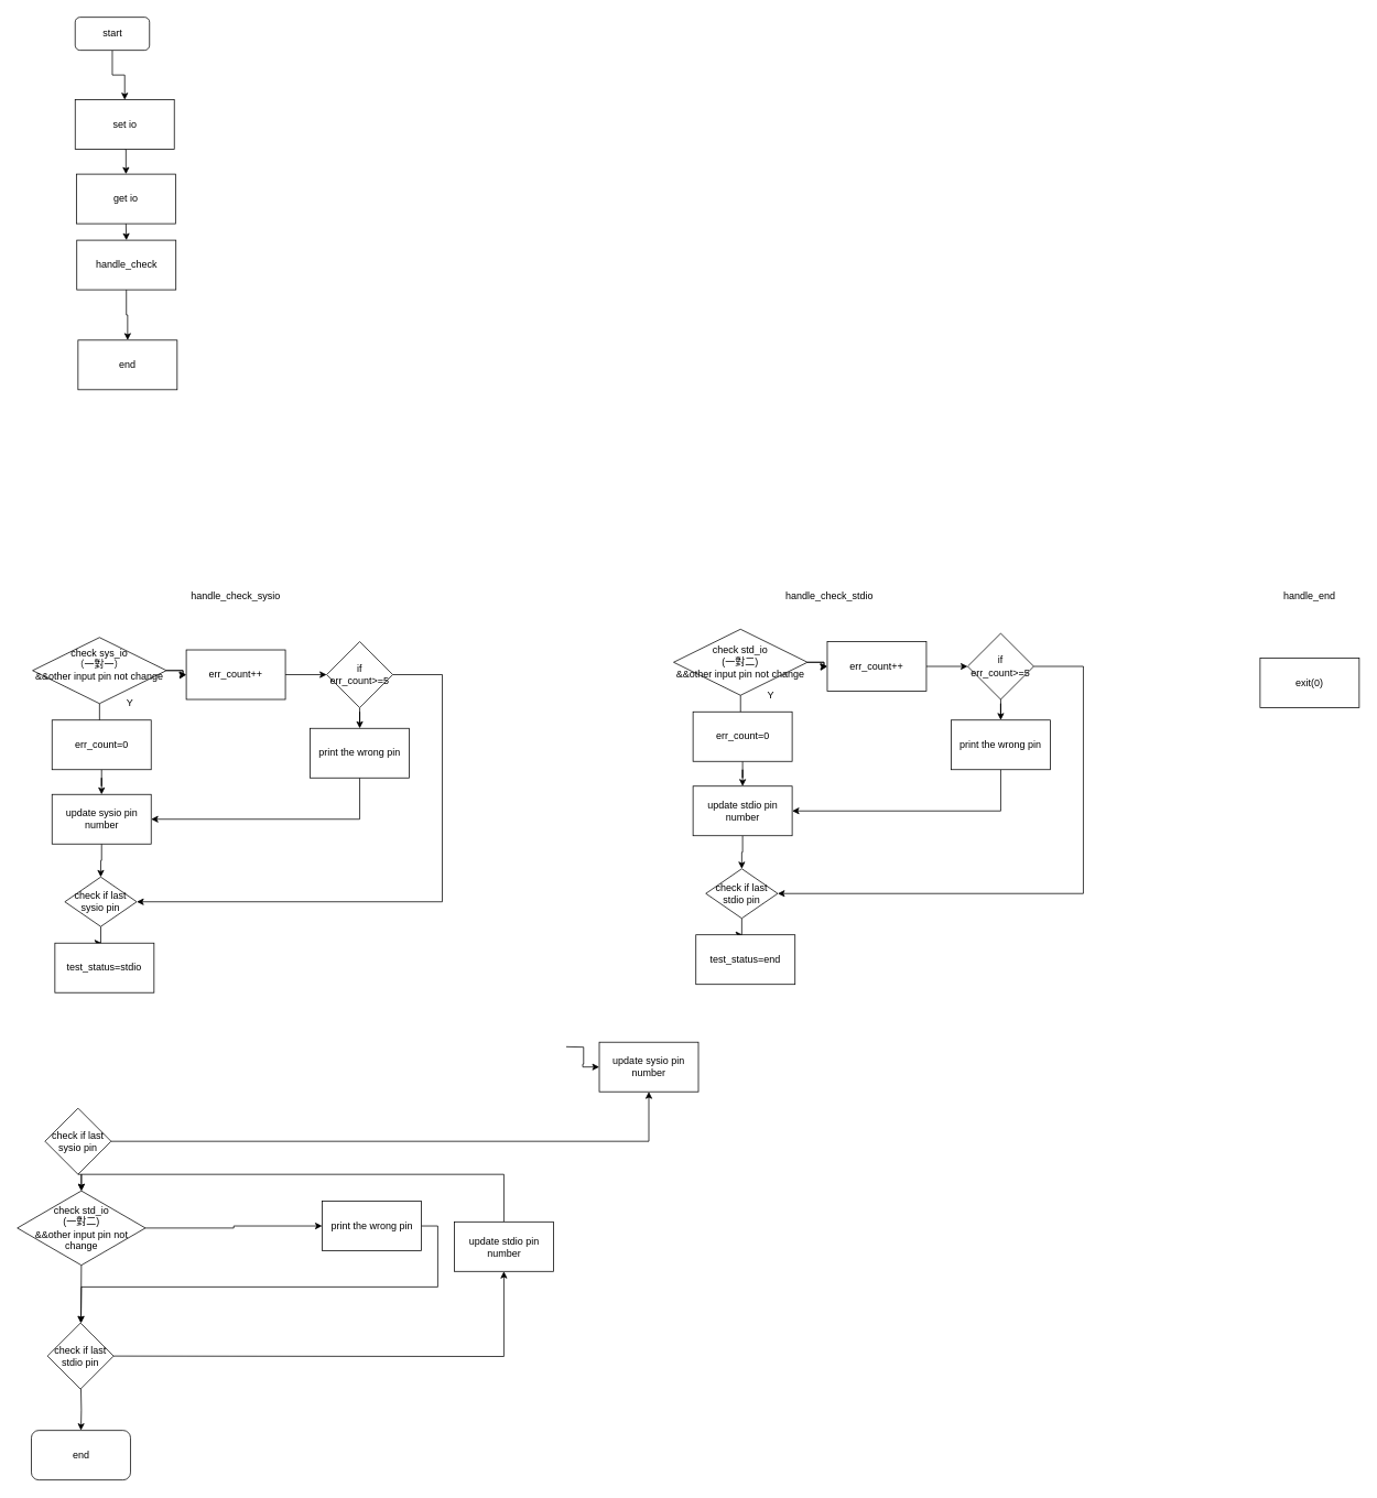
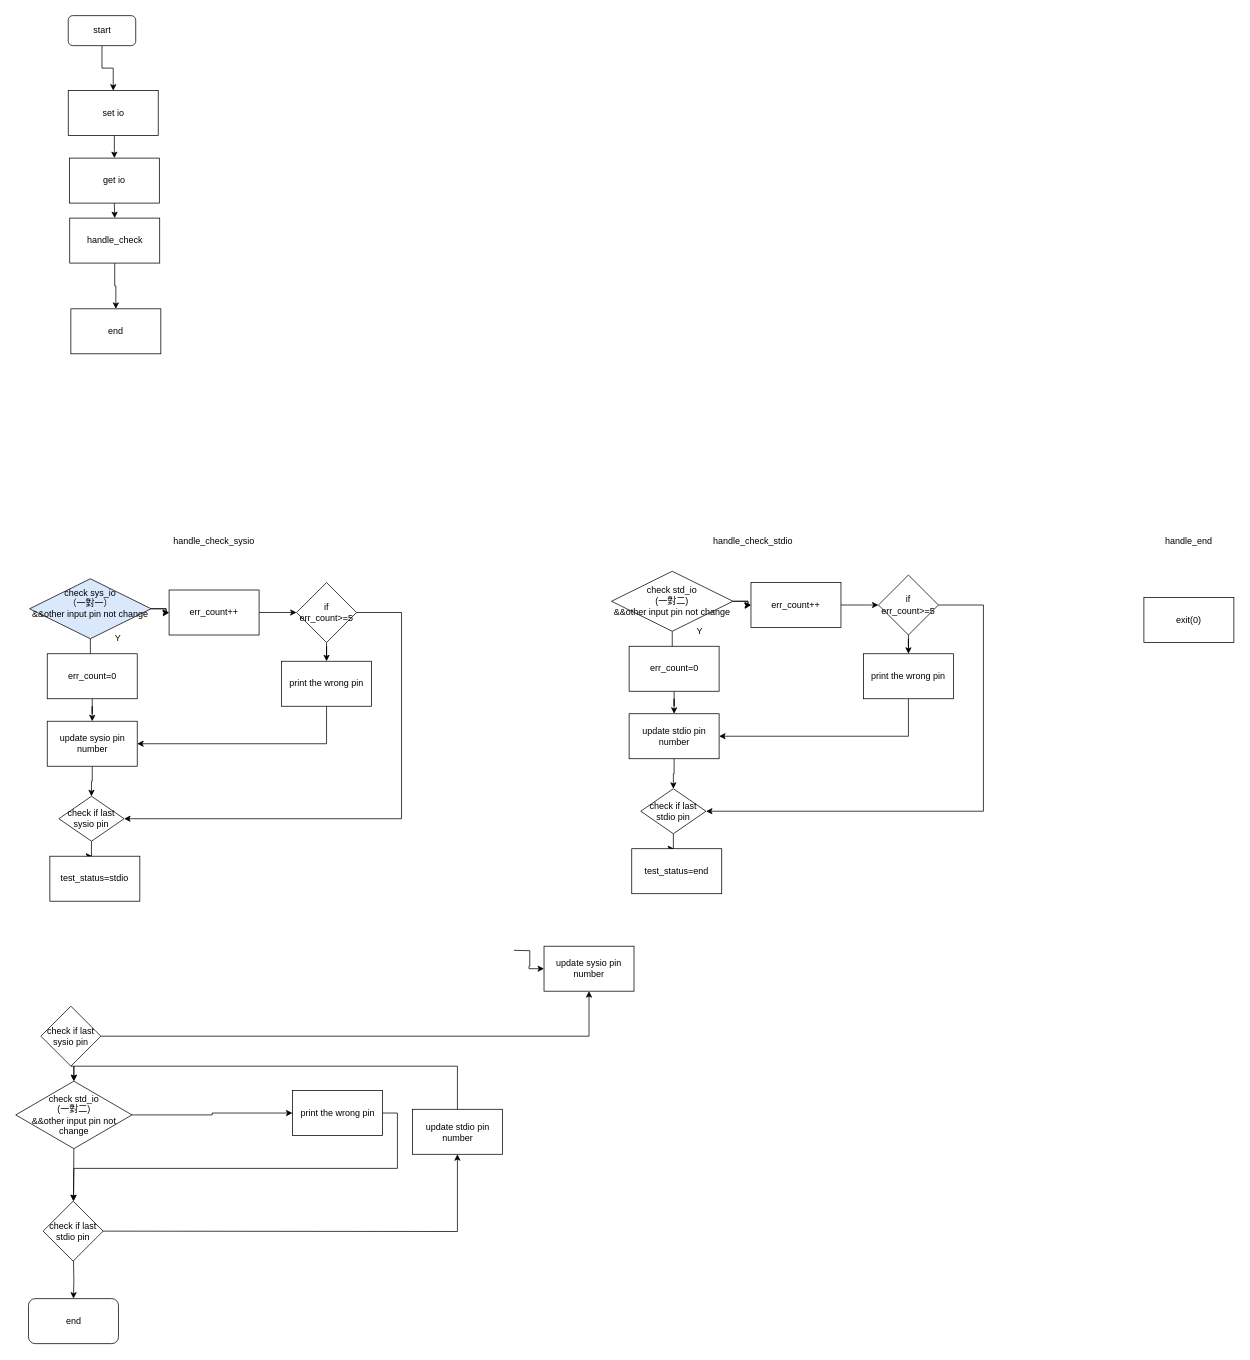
  <mxCell id="0" />
  <mxCell id="1" parent="0" />
  <mxCell id="2" style="edgeStyle=orthogonalEdgeStyle;rounded=0;orthogonalLoop=1;jettySize=auto;html=1;" edge="1" parent="1" source="5"><mxGeometry relative="1" as="geometry"><mxPoint x="225" y="816" as="targetPoint" /></mxGeometry></mxCell>
  <mxCell id="3" style="edgeStyle=orthogonalEdgeStyle;rounded=0;orthogonalLoop=1;jettySize=auto;html=1;" edge="1" parent="1" source="5" target="30"><mxGeometry relative="1" as="geometry" /></mxCell>
  <mxCell id="4" style="edgeStyle=orthogonalEdgeStyle;rounded=0;orthogonalLoop=1;jettySize=auto;html=1;" edge="1" parent="1" source="5"><mxGeometry relative="1" as="geometry"><mxPoint x="120" y="891" as="targetPoint" /></mxGeometry></mxCell>
- <mxCell id="5" value="&lt;div&gt;check sys_io&lt;/div&gt;&lt;div&gt;（一對一）&lt;/div&gt;&lt;div&gt;&amp;amp;&amp;amp;other input pin not change&lt;br&gt;&lt;/div&gt;&lt;div&gt;&lt;br&gt;&lt;/div&gt;" style="rhombus;whiteSpace=wrap;html=1;" vertex="1" parent="1"><mxGeometry x="39" y="771" width="162" height="80" as="geometry" /></mxCell>
+ <mxCell id="5" value="&lt;div&gt;check sys_io&lt;/div&gt;&lt;div&gt;（一對一）&lt;/div&gt;&lt;div&gt;&amp;amp;&amp;amp;other input pin not change&lt;br&gt;&lt;/div&gt;&lt;div&gt;&lt;br&gt;&lt;/div&gt;" style="rhombus;whiteSpace=wrap;html=1;fillColor=#dae8fc;" vertex="1" parent="1"><mxGeometry x="39" y="771" width="162" height="80" as="geometry" /></mxCell>
  <mxCell id="6" style="edgeStyle=orthogonalEdgeStyle;rounded=0;orthogonalLoop=1;jettySize=auto;html=1;entryX=0.5;entryY=1;entryDx=0;entryDy=0;" edge="1" parent="1" source="8" target="11"><mxGeometry relative="1" as="geometry"><mxPoint x="465" y="861" as="targetPoint" /></mxGeometry></mxCell>
  <mxCell id="7" style="edgeStyle=orthogonalEdgeStyle;rounded=0;orthogonalLoop=1;jettySize=auto;html=1;exitX=1;exitY=0.5;exitDx=0;exitDy=0;entryX=0.5;entryY=0;entryDx=0;entryDy=0;" edge="1" parent="1" source="8" target="14"><mxGeometry relative="1" as="geometry"><mxPoint x="94.5" y="1461" as="targetPoint" /></mxGeometry></mxCell>
  <mxCell id="8" value="check if last sysio pin" style="rhombus;whiteSpace=wrap;html=1;direction=south;" vertex="1" parent="1"><mxGeometry x="54" y="1341" width="80" height="80" as="geometry" /></mxCell>
  <mxCell id="9" value="Y" style="text;html=1;strokeColor=none;fillColor=none;align=center;verticalAlign=middle;whiteSpace=wrap;rounded=0;" vertex="1" parent="1"><mxGeometry x="137" y="841" width="40" height="20" as="geometry" /></mxCell>
  <mxCell id="10" value="" style="edgeStyle=orthogonalEdgeStyle;rounded=0;orthogonalLoop=1;jettySize=auto;html=1;" edge="1" parent="1" target="11"><mxGeometry relative="1" as="geometry"><mxPoint x="685" y="1266.5" as="sourcePoint" /></mxGeometry></mxCell>
  <mxCell id="11" value="update sysio pin number" style="rounded=0;whiteSpace=wrap;html=1;" vertex="1" parent="1"><mxGeometry x="725" y="1261" width="120" height="60" as="geometry" /></mxCell>
  <mxCell id="12" style="edgeStyle=orthogonalEdgeStyle;rounded=0;orthogonalLoop=1;jettySize=auto;html=1;" edge="1" parent="1" source="14" target="16"><mxGeometry relative="1" as="geometry"><mxPoint x="219.5" y="1491" as="targetPoint" /></mxGeometry></mxCell>
  <mxCell id="13" style="edgeStyle=orthogonalEdgeStyle;rounded=0;orthogonalLoop=1;jettySize=auto;html=1;exitX=0.5;exitY=1;exitDx=0;exitDy=0;entryX=0.5;entryY=0;entryDx=0;entryDy=0;" edge="1" parent="1" source="14"><mxGeometry relative="1" as="geometry"><mxPoint x="97.5" y="1601" as="targetPoint" /></mxGeometry></mxCell>
  <mxCell id="14" value="&lt;div&gt;check std_io&lt;/div&gt;&lt;div&gt;(一對二)&lt;/div&gt;&lt;div&gt;&amp;amp;&amp;amp;other input pin not change&lt;br&gt;&lt;/div&gt;" style="rhombus;whiteSpace=wrap;html=1;" vertex="1" parent="1"><mxGeometry x="20.5" y="1441" width="155" height="90" as="geometry" /></mxCell>
  <mxCell id="15" style="edgeStyle=orthogonalEdgeStyle;rounded=0;orthogonalLoop=1;jettySize=auto;html=1;exitX=1;exitY=0.5;exitDx=0;exitDy=0;entryX=0.5;entryY=0;entryDx=0;entryDy=0;" edge="1" parent="1" source="16"><mxGeometry relative="1" as="geometry"><mxPoint x="97.5" y="1601" as="targetPoint" /></mxGeometry></mxCell>
  <mxCell id="16" value="print the wrong pin" style="rounded=0;whiteSpace=wrap;html=1;" vertex="1" parent="1"><mxGeometry x="389.5" y="1453.5" width="120" height="60" as="geometry" /></mxCell>
  <mxCell id="17" style="edgeStyle=orthogonalEdgeStyle;rounded=0;orthogonalLoop=1;jettySize=auto;html=1;entryX=0.5;entryY=0;entryDx=0;entryDy=0;" edge="1" parent="1" target="19"><mxGeometry relative="1" as="geometry"><mxPoint x="97" y="1721" as="targetPoint" /><mxPoint x="97.5" y="1680.5" as="sourcePoint" /></mxGeometry></mxCell>
  <mxCell id="18" style="edgeStyle=orthogonalEdgeStyle;rounded=0;orthogonalLoop=1;jettySize=auto;html=1;entryX=0.5;entryY=1;entryDx=0;entryDy=0;entryPerimeter=0;" edge="1" parent="1" target="21"><mxGeometry relative="1" as="geometry"><mxPoint x="449.5" y="1551" as="targetPoint" /><mxPoint x="137" y="1641" as="sourcePoint" /></mxGeometry></mxCell>
  <mxCell id="19" value="end" style="rounded=1;whiteSpace=wrap;html=1;" vertex="1" parent="1"><mxGeometry x="37.5" y="1731" width="120" height="60" as="geometry" /></mxCell>
  <mxCell id="20" style="edgeStyle=orthogonalEdgeStyle;rounded=0;orthogonalLoop=1;jettySize=auto;html=1;exitX=0.5;exitY=0;exitDx=0;exitDy=0;entryX=0.5;entryY=0;entryDx=0;entryDy=0;" edge="1" parent="1" source="21" target="14"><mxGeometry relative="1" as="geometry" /></mxCell>
  <mxCell id="21" value="update stdio pin number" style="rounded=0;whiteSpace=wrap;html=1;" vertex="1" parent="1"><mxGeometry x="549.5" y="1478.5" width="120" height="60" as="geometry" /></mxCell>
  <mxCell id="22" value="check if last stdio pin" style="rhombus;whiteSpace=wrap;html=1;" vertex="1" parent="1"><mxGeometry x="57" y="1601" width="80" height="80" as="geometry" /></mxCell>
  <mxCell id="23" style="edgeStyle=orthogonalEdgeStyle;rounded=0;orthogonalLoop=1;jettySize=auto;html=1;" edge="1" parent="1" source="24" target="26"><mxGeometry relative="1" as="geometry"><mxPoint x="150.5" y="110" as="targetPoint" /></mxGeometry></mxCell>
  <mxCell id="24" value="start" style="rounded=1;whiteSpace=wrap;html=1;" vertex="1" parent="1"><mxGeometry x="90.5" y="20" width="90" height="40" as="geometry" /></mxCell>
  <mxCell id="25" style="edgeStyle=orthogonalEdgeStyle;rounded=0;orthogonalLoop=1;jettySize=auto;html=1;exitX=0.5;exitY=1;exitDx=0;exitDy=0;entryX=0.5;entryY=0;entryDx=0;entryDy=0;" edge="1" parent="1" source="26" target="28"><mxGeometry relative="1" as="geometry" /></mxCell>
  <mxCell id="26" value="set io" style="rounded=0;whiteSpace=wrap;html=1;" vertex="1" parent="1"><mxGeometry x="90.5" y="120" width="120" height="60" as="geometry" /></mxCell>
  <mxCell id="27" style="edgeStyle=orthogonalEdgeStyle;rounded=0;orthogonalLoop=1;jettySize=auto;html=1;exitX=0.5;exitY=1;exitDx=0;exitDy=0;entryX=0.5;entryY=0;entryDx=0;entryDy=0;" edge="1" parent="1" source="28" target="42"><mxGeometry relative="1" as="geometry" /></mxCell>
  <mxCell id="28" value="get io" style="rounded=0;whiteSpace=wrap;html=1;" vertex="1" parent="1"><mxGeometry x="92" y="210" width="120" height="60" as="geometry" /></mxCell>
  <mxCell id="29" style="edgeStyle=orthogonalEdgeStyle;rounded=0;orthogonalLoop=1;jettySize=auto;html=1;exitX=1;exitY=0.5;exitDx=0;exitDy=0;entryX=0;entryY=0.5;entryDx=0;entryDy=0;" edge="1" parent="1" source="30" target="35"><mxGeometry relative="1" as="geometry"><mxPoint x="385" y="816" as="targetPoint" /></mxGeometry></mxCell>
  <mxCell id="30" value="err_count++" style="rounded=0;whiteSpace=wrap;html=1;" vertex="1" parent="1"><mxGeometry x="225" y="786" width="120" height="60" as="geometry" /></mxCell>
  <mxCell id="31" style="edgeStyle=orthogonalEdgeStyle;rounded=0;orthogonalLoop=1;jettySize=auto;html=1;" edge="1" parent="1" source="32" target="37"><mxGeometry relative="1" as="geometry"><mxPoint x="123" y="981" as="targetPoint" /></mxGeometry></mxCell>
  <mxCell id="32" value="err_count=0" style="rounded=0;whiteSpace=wrap;html=1;" vertex="1" parent="1"><mxGeometry x="62.5" y="871" width="120" height="60" as="geometry" /></mxCell>
  <mxCell id="33" style="edgeStyle=orthogonalEdgeStyle;rounded=0;orthogonalLoop=1;jettySize=auto;html=1;entryX=0.5;entryY=0;entryDx=0;entryDy=0;" edge="1" parent="1" source="35" target="39"><mxGeometry relative="1" as="geometry"><mxPoint x="575" y="819" as="targetPoint" /><Array as="points"><mxPoint x="535" y="816" /><mxPoint x="535" y="1091" /></Array></mxGeometry></mxCell>
  <mxCell id="34" style="edgeStyle=orthogonalEdgeStyle;rounded=0;orthogonalLoop=1;jettySize=auto;html=1;entryX=0.5;entryY=0;entryDx=0;entryDy=0;" edge="1" parent="1" source="35" target="44"><mxGeometry relative="1" as="geometry" /></mxCell>
  <mxCell id="35" value="if err_count&amp;gt;=5" style="rhombus;whiteSpace=wrap;html=1;" vertex="1" parent="1"><mxGeometry x="395" y="776" width="80" height="80" as="geometry" /></mxCell>
  <mxCell id="36" style="edgeStyle=orthogonalEdgeStyle;rounded=0;orthogonalLoop=1;jettySize=auto;html=1;entryX=0;entryY=0.5;entryDx=0;entryDy=0;" edge="1" parent="1" source="37" target="39"><mxGeometry relative="1" as="geometry" /></mxCell>
  <mxCell id="37" value="update sysio pin number" style="rounded=0;whiteSpace=wrap;html=1;" vertex="1" parent="1"><mxGeometry x="62.5" y="961" width="120" height="60" as="geometry" /></mxCell>
  <mxCell id="38" style="edgeStyle=orthogonalEdgeStyle;rounded=0;orthogonalLoop=1;jettySize=auto;html=1;" edge="1" parent="1" source="39"><mxGeometry relative="1" as="geometry"><mxPoint x="122" y="1141" as="targetPoint" /></mxGeometry></mxCell>
  <mxCell id="39" value="check if last sysio pin" style="rhombus;whiteSpace=wrap;html=1;direction=south;" vertex="1" parent="1"><mxGeometry x="78" y="1061" width="87" height="60" as="geometry" /></mxCell>
  <mxCell id="40" value="test_status=stdio" style="rounded=0;whiteSpace=wrap;html=1;" vertex="1" parent="1"><mxGeometry x="66" y="1141" width="120" height="60" as="geometry" /></mxCell>
  <mxCell id="41" style="edgeStyle=orthogonalEdgeStyle;rounded=0;orthogonalLoop=1;jettySize=auto;html=1;exitX=0.5;exitY=1;exitDx=0;exitDy=0;entryX=0.5;entryY=0;entryDx=0;entryDy=0;" edge="1" parent="1" source="42" target="64"><mxGeometry relative="1" as="geometry"><mxPoint x="151" y="373" as="targetPoint" /></mxGeometry></mxCell>
  <mxCell id="42" value="handle_check" style="rounded=0;whiteSpace=wrap;html=1;" vertex="1" parent="1"><mxGeometry x="92.5" y="290" width="120" height="60" as="geometry" /></mxCell>
  <mxCell id="43" style="edgeStyle=orthogonalEdgeStyle;rounded=0;orthogonalLoop=1;jettySize=auto;html=1;entryX=1;entryY=0.5;entryDx=0;entryDy=0;" edge="1" parent="1" source="44" target="37"><mxGeometry relative="1" as="geometry"><Array as="points"><mxPoint x="435" y="991" /></Array></mxGeometry></mxCell>
  <mxCell id="44" value="print the wrong pin" style="rounded=0;whiteSpace=wrap;html=1;" vertex="1" parent="1"><mxGeometry x="375" y="881" width="120" height="60" as="geometry" /></mxCell>
  <mxCell id="45" style="edgeStyle=orthogonalEdgeStyle;rounded=0;orthogonalLoop=1;jettySize=auto;html=1;" edge="1" parent="1" source="48"><mxGeometry relative="1" as="geometry"><mxPoint x="1001" y="806" as="targetPoint" /></mxGeometry></mxCell>
  <mxCell id="46" style="edgeStyle=orthogonalEdgeStyle;rounded=0;orthogonalLoop=1;jettySize=auto;html=1;" edge="1" parent="1" source="48" target="51"><mxGeometry relative="1" as="geometry" /></mxCell>
  <mxCell id="47" style="edgeStyle=orthogonalEdgeStyle;rounded=0;orthogonalLoop=1;jettySize=auto;html=1;" edge="1" parent="1" source="48"><mxGeometry relative="1" as="geometry"><mxPoint x="896" y="881" as="targetPoint" /></mxGeometry></mxCell>
  <mxCell id="48" value="&lt;div&gt;check std_io&lt;/div&gt;&lt;div&gt;(一對二)&lt;/div&gt;&lt;div&gt;&amp;amp;&amp;amp;other input pin not change&lt;br&gt;&lt;/div&gt;" style="rhombus;whiteSpace=wrap;html=1;" vertex="1" parent="1"><mxGeometry x="815" y="761" width="162" height="80" as="geometry" /></mxCell>
  <mxCell id="49" value="Y" style="text;html=1;strokeColor=none;fillColor=none;align=center;verticalAlign=middle;whiteSpace=wrap;rounded=0;" vertex="1" parent="1"><mxGeometry x="913" y="831" width="40" height="20" as="geometry" /></mxCell>
  <mxCell id="50" style="edgeStyle=orthogonalEdgeStyle;rounded=0;orthogonalLoop=1;jettySize=auto;html=1;exitX=1;exitY=0.5;exitDx=0;exitDy=0;entryX=0;entryY=0.5;entryDx=0;entryDy=0;" edge="1" parent="1" source="51" target="56"><mxGeometry relative="1" as="geometry"><mxPoint x="1161" y="806" as="targetPoint" /></mxGeometry></mxCell>
  <mxCell id="51" value="err_count++" style="rounded=0;whiteSpace=wrap;html=1;" vertex="1" parent="1"><mxGeometry x="1001" y="776" width="120" height="60" as="geometry" /></mxCell>
  <mxCell id="52" style="edgeStyle=orthogonalEdgeStyle;rounded=0;orthogonalLoop=1;jettySize=auto;html=1;" edge="1" parent="1" source="53" target="58"><mxGeometry relative="1" as="geometry"><mxPoint x="899" y="971" as="targetPoint" /></mxGeometry></mxCell>
  <mxCell id="53" value="err_count=0" style="rounded=0;whiteSpace=wrap;html=1;" vertex="1" parent="1"><mxGeometry x="838.5" y="861" width="120" height="60" as="geometry" /></mxCell>
  <mxCell id="54" style="edgeStyle=orthogonalEdgeStyle;rounded=0;orthogonalLoop=1;jettySize=auto;html=1;entryX=0.5;entryY=0;entryDx=0;entryDy=0;" edge="1" parent="1" source="56" target="60"><mxGeometry relative="1" as="geometry"><mxPoint x="1351" y="809" as="targetPoint" /><Array as="points"><mxPoint x="1311" y="806" /><mxPoint x="1311" y="1081" /></Array></mxGeometry></mxCell>
  <mxCell id="55" style="edgeStyle=orthogonalEdgeStyle;rounded=0;orthogonalLoop=1;jettySize=auto;html=1;entryX=0.5;entryY=0;entryDx=0;entryDy=0;" edge="1" parent="1" source="56" target="63"><mxGeometry relative="1" as="geometry" /></mxCell>
  <mxCell id="56" value="if err_count&amp;gt;=5" style="rhombus;whiteSpace=wrap;html=1;" vertex="1" parent="1"><mxGeometry x="1171" y="766" width="80" height="80" as="geometry" /></mxCell>
  <mxCell id="57" style="edgeStyle=orthogonalEdgeStyle;rounded=0;orthogonalLoop=1;jettySize=auto;html=1;entryX=0;entryY=0.5;entryDx=0;entryDy=0;" edge="1" parent="1" source="58" target="60"><mxGeometry relative="1" as="geometry" /></mxCell>
  <mxCell id="58" value="update stdio pin number" style="rounded=0;whiteSpace=wrap;html=1;" vertex="1" parent="1"><mxGeometry x="838.5" y="951" width="120" height="60" as="geometry" /></mxCell>
  <mxCell id="59" style="edgeStyle=orthogonalEdgeStyle;rounded=0;orthogonalLoop=1;jettySize=auto;html=1;" edge="1" parent="1" source="60"><mxGeometry relative="1" as="geometry"><mxPoint x="898" y="1131" as="targetPoint" /></mxGeometry></mxCell>
  <mxCell id="60" value="check if last stdio pin" style="rhombus;whiteSpace=wrap;html=1;direction=south;" vertex="1" parent="1"><mxGeometry x="854" y="1051" width="87" height="60" as="geometry" /></mxCell>
  <mxCell id="61" value="test_status=end" style="rounded=0;whiteSpace=wrap;html=1;" vertex="1" parent="1"><mxGeometry x="842" y="1131" width="120" height="60" as="geometry" /></mxCell>
  <mxCell id="62" style="edgeStyle=orthogonalEdgeStyle;rounded=0;orthogonalLoop=1;jettySize=auto;html=1;entryX=1;entryY=0.5;entryDx=0;entryDy=0;" edge="1" parent="1" source="63" target="58"><mxGeometry relative="1" as="geometry"><Array as="points"><mxPoint x="1211" y="981" /></Array></mxGeometry></mxCell>
  <mxCell id="63" value="print the wrong pin" style="rounded=0;whiteSpace=wrap;html=1;" vertex="1" parent="1"><mxGeometry x="1151" y="871" width="120" height="60" as="geometry" /></mxCell>
  <mxCell id="64" value="end" style="rounded=0;whiteSpace=wrap;html=1;" vertex="1" parent="1"><mxGeometry x="94" y="411" width="120" height="60" as="geometry" /></mxCell>
  <mxCell id="65" value="handle_check_sysio" style="text;html=1;strokeColor=none;fillColor=none;align=center;verticalAlign=middle;whiteSpace=wrap;rounded=0;" vertex="1" parent="1"><mxGeometry x="265" y="711" width="40" height="20" as="geometry" /></mxCell>
  <mxCell id="66" value="handle_check_stdio" style="text;html=1;strokeColor=none;fillColor=none;align=center;verticalAlign=middle;whiteSpace=wrap;rounded=0;" vertex="1" parent="1"><mxGeometry x="983.5" y="711" width="40" height="20" as="geometry" /></mxCell>
  <mxCell id="67" value="handle_end" style="text;html=1;strokeColor=none;fillColor=none;align=center;verticalAlign=middle;whiteSpace=wrap;rounded=0;" vertex="1" parent="1"><mxGeometry x="1565" y="711" width="40" height="20" as="geometry" /></mxCell>
  <mxCell id="68" value="exit(0)" style="rounded=0;whiteSpace=wrap;html=1;" vertex="1" parent="1"><mxGeometry x="1525" y="796" width="120" height="60" as="geometry" /></mxCell>
